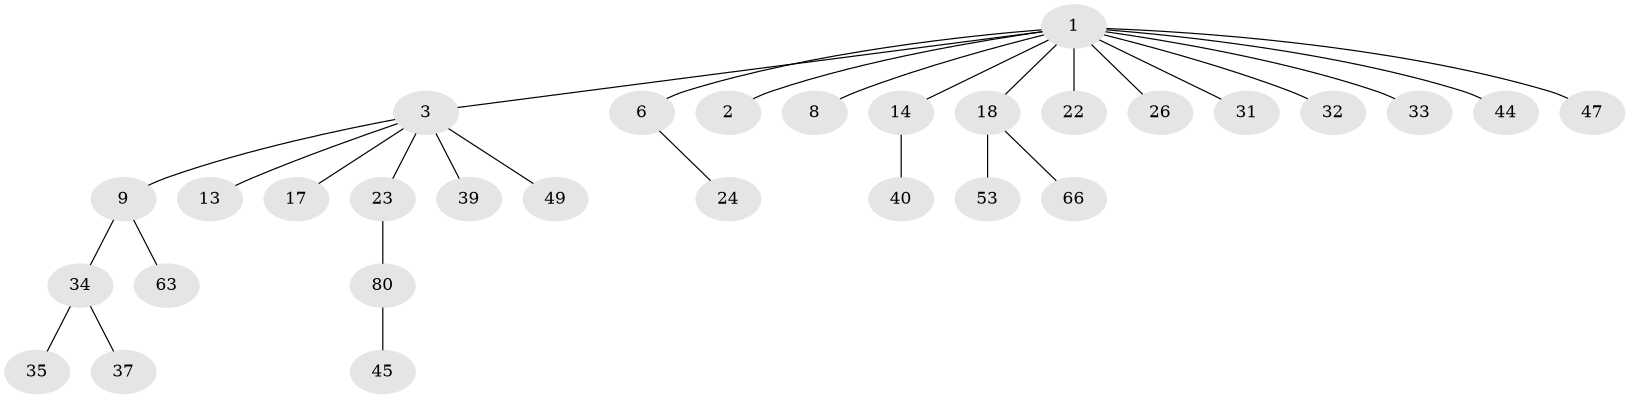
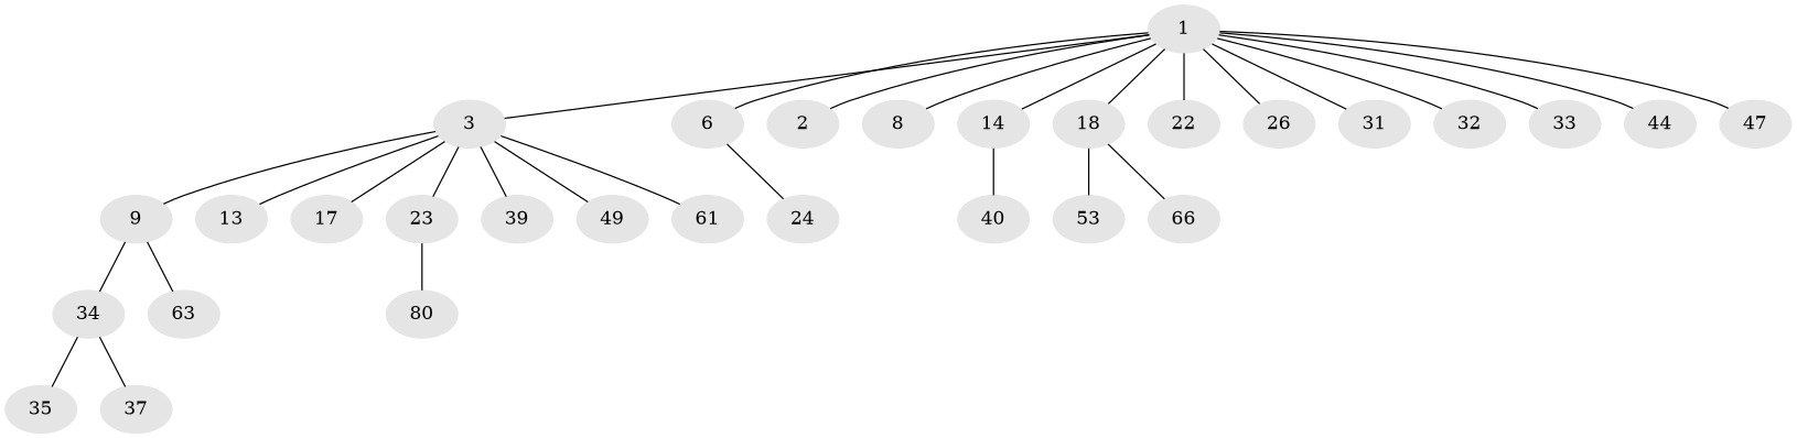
  graph {
    node [color=gray90 style=filled]
    1 [super="+2+15+5+27+28"]
    3 [super="+4+12+10"]
    6
    n4 [label=2]
    8 [super="+64"]
    14 [super="+21"]
    18 [super="+19"]
    22
    26 [super="+42"]
    31 [super="+56"]
    32 [super="+48"]
    33
    44 [super="+51"]
    47
    9 [super="+50+16+43"]
    13
    17 [super="+29"]
    23
    39
    49
+   61 [super="+67"]
    24
    40 [super="+55"]
    53
    66
    34
    63
    n28 [label=80]
    35 [super="+65"]
    37
-   45
    1 -- 3
    1 -- 6
    1 -- n4
    1 -- 8
    1 -- 14
    1 -- 18
    1 -- 22
    1 -- 26
    1 -- 31
    1 -- 32
    1 -- 33
    1 -- 44
    1 -- 47
    3 -- 9
    3 -- 13
    3 -- 17
    3 -- 23
    3 -- 39
    3 -- 49
+   3 -- 61
    6 -- 24
    14 -- 40
    18 -- 53
    18 -- 66
    9 -- 34
    9 -- 63
    23 -- n28
    34 -- 35
    34 -- 37
-   n28 -- 45
  }
